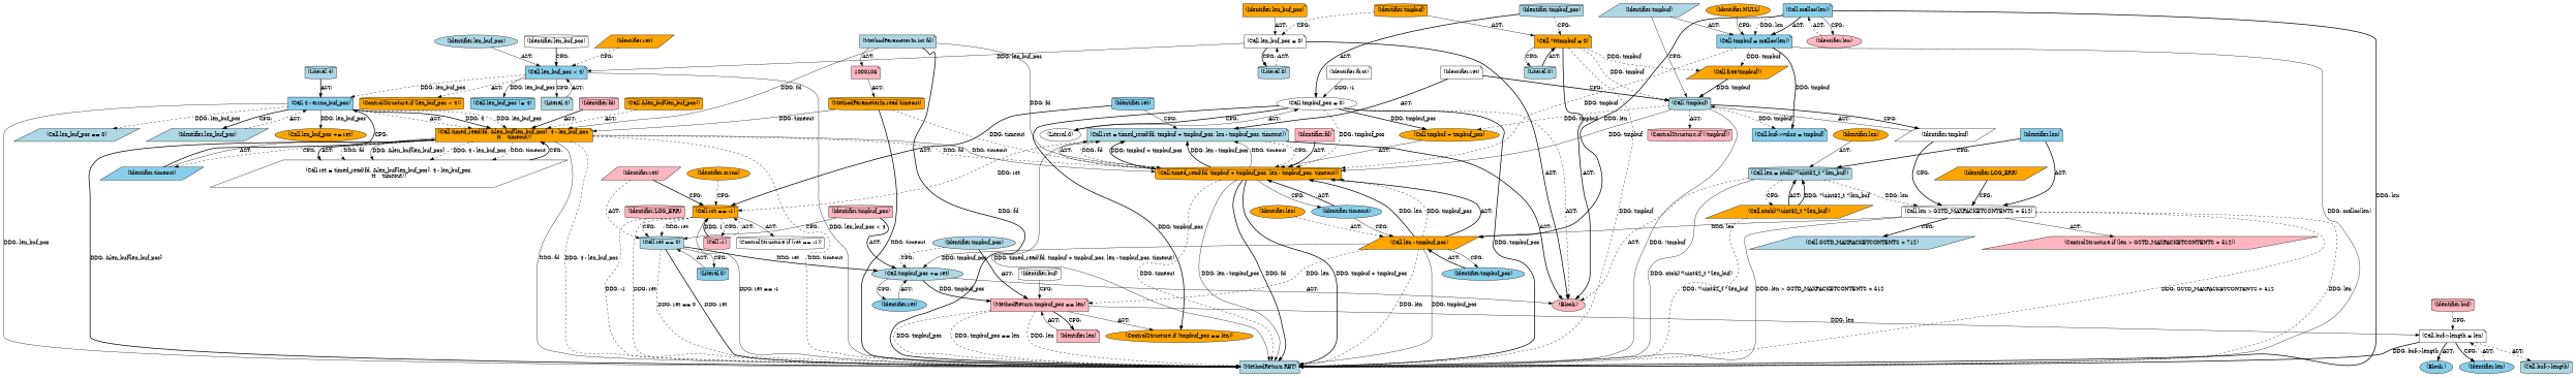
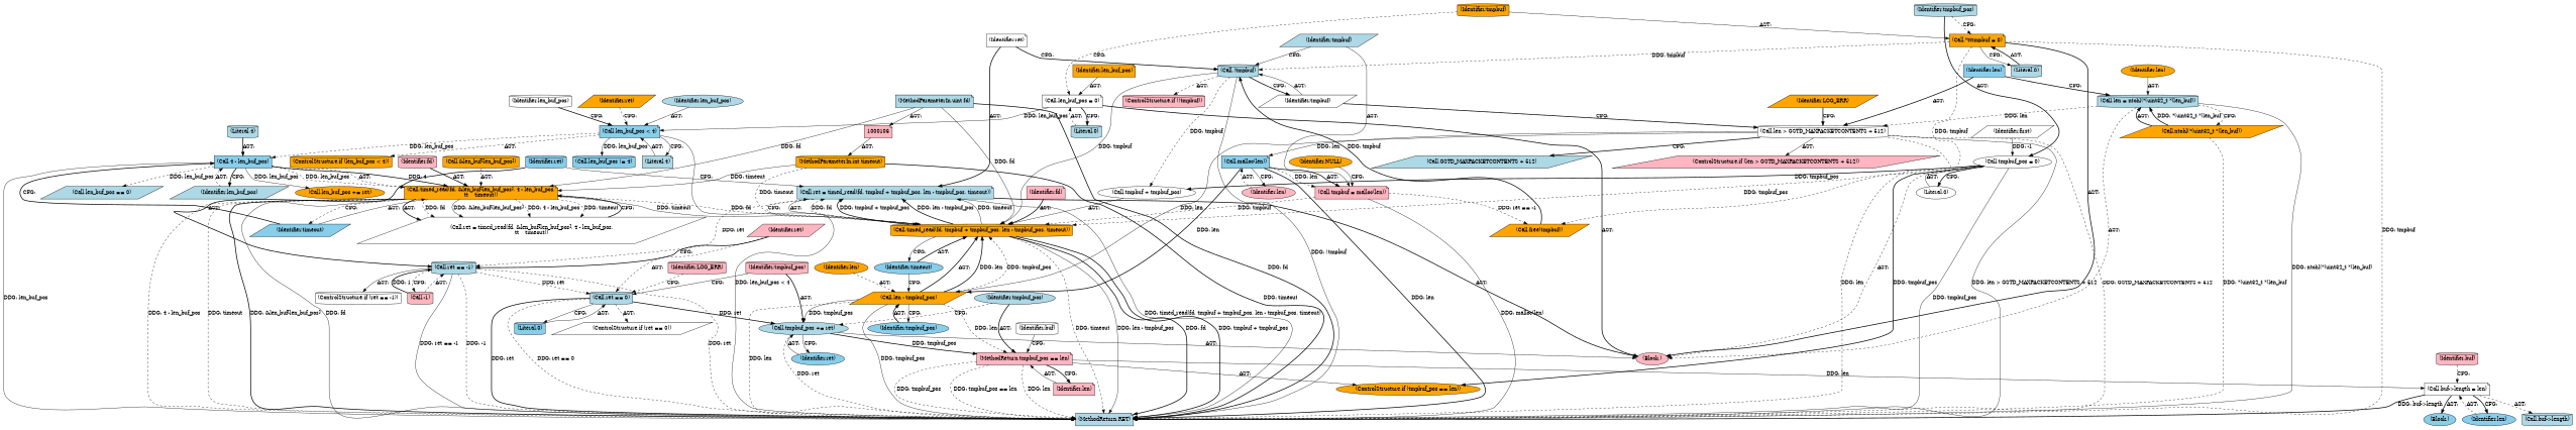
  digraph {
    node [fillcolor=lightblue shape=cylinder style=filled]
    edge [style=dashed]
    n1 [label="(Call,ret = timed_read(fd, tmpbuf + tmpbuf_pos, len - tmpbuf_pos, timeout))" shape=note]
    n2 [fillcolor=orange label="(Call,timed_read(fd, tmpbuf + tmpbuf_pos, len - tmpbuf_pos, timeout))"]
-   n3 [fillcolor=orange label="(Call,ret == -1)"]
+   n3 [label="(Call,ret == -1)"]
    n4 [label="(MethodReturn,RET)" shape=note]
    n5 [fillcolor=lightpink label="(Block,)" shape=ellipse]
    n6 [fillcolor=skyblue label="(Identifier,timeout)" shape=ellipse]
    n7 [label="(Call,ret == 0)"]
    n8 [fillcolor=white label="(ControlStructure,if (ret == -1))"]
    n9 [fillcolor=lightpink label="(Call,-1)"]
    n10 [fillcolor=orange label="(Call,len - tmpbuf_pos)" shape=parallelogram]
    n11 [fillcolor=orange label="(Call,timed_read(fd, &len_buf[len_buf_pos], 4 - len_buf_pos,\n\t\t    timeout))" shape=note]
    n12 [fillcolor=skyblue label="(Identifier,timeout)" shape=parallelogram]
    n13 [fillcolor=white label="(Call,ret = timed_read(fd, &len_buf[len_buf_pos], 4 - len_buf_pos,\n\t\t    timeout))" shape=parallelogram]
-   n14 [fillcolor=skyblue label="(Call,4 - errno_buf_pos)" shape=note]
-   n15 [label="(MethodParameterIn,int fd)" shape=note]
+   n14 [fillcolor=skyblue label="(Call,4 - len_buf_pos)" shape=note]
+   n15 [label="(MethodParameterIn,uint fd)" shape=note]
    1000106 [fillcolor=lightpink shape=note]
-   n17 [fillcolor=orange label="(MethodParameterIn,read timeout)"]
+   n17 [fillcolor=orange label="(MethodParameterIn,int timeout)"]
    n18 [label="(Call,len_buf_pos == 0)" shape=parallelogram]
    n19 [label="(Identifier,len_buf_pos)" shape=parallelogram]
    n20 [fillcolor=orange label="(Call,len_buf_pos += ret)" shape=ellipse]
    n21 [fillcolor=skyblue label="(Call,len_buf_pos < 4)" shape=note]
    n22 [fillcolor=orange label="(ControlStructure,if (len_buf_pos < 4))"]
    n23 [fillcolor=skyblue label="(Call,len_buf_pos != 4)"]
    n24 [label="(Literal,4)" shape=note]
    n25 [fillcolor=white label="(Call,len_buf_pos = 0)" shape=note]
    n26 [label="(Literal,0)"]
    n27 [label="(Call,!tmpbuf)"]
    n28 [fillcolor=lightpink label="(ControlStructure,if (!tmpbuf))"]
-   n29 [fillcolor=skyblue label="(Call,buf->value = tmpbuf)" shape=note]
-   n30 [fillcolor=orange label="(Call,tmpbuf + tmpbuf_pos)" shape=ellipse]
+   n30 [fillcolor=white label="(Call,tmpbuf + tmpbuf_pos)" shape=ellipse]
    n31 [fillcolor=white label="(Identifier,tmpbuf)" shape=parallelogram]
    n32 [fillcolor=orange label="(Call,free(tmpbuf))" shape=parallelogram]
    n33 [fillcolor=white label="(Call,len > GSTD_MAXPACKETCONTENTS + 512)"]
    n34 [fillcolor=orange label="(Call,*\t\ttmpbuf = 0)" shape=note]
    n35 [label="(Literal,0)"]
-   n36 [fillcolor=skyblue label="(Call,tmpbuf = malloc(len))" shape=note]
+   n36 [fillcolor=lightpink label="(Call,tmpbuf = malloc(len))" shape=note]
    n37 [fillcolor=skyblue label="(Call,malloc(len))" shape=note]
    n38 [fillcolor=lightpink label="(Identifier,len)" shape=ellipse]
    n39 [label="(Call,tmpbuf_pos += ret)" shape=ellipse]
    n40 [fillcolor=lightpink label="(MethodReturn,tmpbuf_pos == len)" shape=note]
    n41 [fillcolor=skyblue label="(Identifier,tmpbuf_pos)" shape=ellipse]
-   n42 [label="(Call,GSTD_MAXPACKETCONTENTS + 712)" shape=parallelogram]
+   n42 [label="(Call,GSTD_MAXPACKETCONTENTS + 512)" shape=parallelogram]
    n43 [fillcolor=lightpink label="(ControlStructure,if (len > GSTD_MAXPACKETCONTENTS + 512))" shape=parallelogram]
    n44 [label="(Call,len = ntohl(*(uint32_t *)len_buf))"]
    n45 [fillcolor=orange label="(Call,ntohl(*(uint32_t *)len_buf))" shape=parallelogram]
    n46 [fillcolor=white label="(Call,tmpbuf_pos = 0)" shape=ellipse]
    n47 [fillcolor=white label="(Literal,0)" shape=ellipse]
    n48 [fillcolor=orange label="(ControlStructure,if (tmpbuf_pos == len))" shape=ellipse]
    n49 [fillcolor=skyblue label="(Identifier,ret)" shape=ellipse]
    n50 [fillcolor=white label="(Call,buf->length = len)" shape=note]
    n51 [fillcolor=lightpink label="(Identifier,len)" shape=note]
    n52 [fillcolor=skyblue label="(Literal,0)"]
+   n53 [fillcolor=white label="(ControlStructure,if (ret == 0))" shape=parallelogram]
    n54 [fillcolor=skyblue label="(Block,)" shape=ellipse]
    n55 [fillcolor=skyblue label="(Identifier,len)" shape=ellipse]
    n56 [label="(Call,buf->length)"]
    n57 [fillcolor=orange label="(Identifier,ret)" shape=parallelogram]
    n58 [label="(Identifier,tmpbuf_pos)" shape=ellipse]
-   n59 [fillcolor=orange label="(Identifier,errno)" shape=ellipse]
    n60 [fillcolor=orange label="(Identifier,len_buf_pos)" shape=note]
    n61 [fillcolor=orange label="(Identifier,len)" shape=ellipse]
    n62 [fillcolor=skyblue label="(Identifier,ret)"]
    n63 [fillcolor=lightpink label="(Identifier,LOG_ERR)"]
    n64 [fillcolor=orange label="(Identifier,len)" shape=ellipse]
    n65 [fillcolor=lightpink label="(Identifier,fd)"]
    n66 [label="(Literal,4)"]
    n67 [fillcolor=lightpink label="(Identifier,tmpbuf_pos)"]
-   n68 [fillcolor=white label="(Identifier,first)" shape=note]
+   n68 [fillcolor=white label="(Identifier,first)" shape=parallelogram]
    n69 [label="(Identifier,tmpbuf)" shape=parallelogram]
    n70 [fillcolor=orange label="(Identifier,NULL)" shape=ellipse]
    n71 [fillcolor=orange label="(Identifier,tmpbuf)"]
    n72 [fillcolor=skyblue label="(Identifier,len)" shape=note]
    n73 [label="(Identifier,tmpbuf_pos)"]
    n74 [fillcolor=lightpink label="(Identifier,fd)" shape=note]
    n75 [fillcolor=lightpink label="(Identifier,ret)" shape=parallelogram]
    n76 [label="(Identifier,len_buf_pos)" shape=ellipse]
    n77 [fillcolor=lightpink label="(Identifier,buf)"]
    n78 [fillcolor=white label="(Identifier,ret)" shape=note]
    n79 [fillcolor=white label="(Identifier,buf)"]
    n80 [fillcolor=orange label="(Call,&len_buf[len_buf_pos])"]
    n81 [fillcolor=orange label="(Identifier,LOG_ERR)" shape=parallelogram]
    n82 [fillcolor=white label="(Identifier,len_buf_pos)"]
    n1 -> n2 [label="CFG: "]
    n1 -> n3 [label="DDG: ret"]
    n1 -> n4 [label="DDG: timed_read(fd, tmpbuf + tmpbuf_pos, len - tmpbuf_pos, timeout)" style=solid]
    n1 -> n5 [label="AST: " style=bold]
    n2 -> n1 [label="AST: " style=solid]
    n2 -> n1 [label="DDG: fd"]
    n2 -> n1 [label="DDG: tmpbuf + tmpbuf_pos" style=bold]
    n2 -> n1 [label="DDG: len - tmpbuf_pos" style=bold]
    n2 -> n1 [label="DDG: timeout" style=solid]
    n2 -> n4 [label="DDG: timeout"]
    n2 -> n4 [label="DDG: len - tmpbuf_pos" style=solid]
    n2 -> n4 [label="DDG: fd" style=bold]
    n2 -> n4 [label="DDG: tmpbuf + tmpbuf_pos" style=bold]
    n2 -> n6 [label="CFG: " style=solid]
    n3 -> n4 [label="DDG: ret == -1" style=solid]
    n3 -> n4 [label="DDG: -1"]
    n3 -> n4 [label="DDG: ret"]
    n3 -> n7 [label="DDG: ret"]
    n3 -> n8 [label="AST: " style=solid]
    n3 -> n9 [label="CFG: "]
    n6 -> n2 [label="AST: " style=bold]
    n6 -> n10 [label="CFG: " style=solid]
    n7 -> n4 [label="DDG: ret" style=bold]
    n7 -> n4 [label="DDG: ret == 0"]
    n7 -> n39 [label="DDG: ret" style=bold]
    n7 -> n52 [label="CFG: " style=solid]
+   n7 -> n53 [label="AST: "]
    n9 -> n3 [label="AST: "]
    n9 -> n3 [label="DDG: 1" style=bold]
    n10 -> n2 [label="AST: " style=bold]
    n10 -> n2 [label="DDG: len" style=bold]
    n10 -> n2 [label="DDG: tmpbuf_pos"]
    n10 -> n4 [label="DDG: len"]
    n10 -> n4 [label="DDG: tmpbuf_pos" style=solid]
    n10 -> n39 [label="DDG: tmpbuf_pos" style=solid]
    n10 -> n40 [label="DDG: len"]
    n10 -> n41 [label="CFG: " style=solid]
    n11 -> n2 [label="DDG: fd"]
    n11 -> n2 [label="DDG: timeout" style=solid]
    n11 -> n4 [label="DDG: 4 - len_buf_pos"]
    n11 -> n4 [label="DDG: timeout"]
    n11 -> n4 [label="DDG: &len_buf[len_buf_pos]" style=bold]
    n11 -> n4 [label="DDG: fd" style=solid]
    n11 -> n12 [label="CFG: "]
    n11 -> n13 [label="AST: " style=bold]
    n11 -> n13 [label="DDG: fd"]
    n11 -> n13 [label="DDG: &len_buf[len_buf_pos]" style=solid]
    n11 -> n13 [label="DDG: 4 - len_buf_pos"]
    n11 -> n13 [label="DDG: timeout"]
    n12 -> n11 [label="AST: " style=solid]
    n12 -> n14 [label="CFG: " style=bold]
    n13 -> n11 [label="CFG: " style=bold]
    n14 -> n4 [label="DDG: len_buf_pos" style=solid]
    n14 -> n11 [label="AST: "]
    n14 -> n11 [label="DDG: 4" style=bold]
    n14 -> n11 [label="DDG: len_buf_pos"]
    n14 -> n18 [label="DDG: len_buf_pos"]
    n14 -> n19 [label="CFG: " style=bold]
    n14 -> n20 [label="DDG: len_buf_pos" style=solid]
    n15 -> n2 [label="DDG: fd" style=solid]
    n15 -> n4 [label="DDG: fd" style=bold]
    n15 -> n11 [label="DDG: fd" style=solid]
    n15 -> 1000106 [label="AST: " style=solid]
    1000106 -> n17 [label="AST: " style=solid]
    n17 -> n2 [label="DDG: timeout"]
    n17 -> n4 [label="DDG: timeout" style=bold]
    n17 -> n11 [label="DDG: timeout" style=solid]
    n19 -> n14 [label="AST: "]
    n21 -> n4 [label="DDG: len_buf_pos < 4" style=solid]
    n21 -> n14 [label="DDG: len_buf_pos"]
    n21 -> n22 [label="AST: "]
    n21 -> n23 [label="DDG: len_buf_pos" style=solid]
    n21 -> n24 [label="CFG: " style=solid]
    n24 -> n21 [label="AST: " style=solid]
    n25 -> n5 [label="AST: " style=bold]
    n25 -> n21 [label="DDG: len_buf_pos" style=solid]
    n25 -> n26 [label="CFG: " style=bold]
    n26 -> n25 [label="AST: "]
    n27 -> n2 [label="DDG: tmpbuf" style=solid]
    n27 -> n4 [label="DDG: !tmpbuf" style=solid]
    n27 -> n28 [label="AST: "]
-   n27 -> n29 [label="DDG: tmpbuf"]
    n27 -> n30 [label="DDG: tmpbuf"]
    n27 -> n31 [label="CFG: " style=bold]
    n30 -> n2 [label="AST: " style=solid]
    n31 -> n27 [label="AST: " style=solid]
    n31 -> n33 [label="CFG: " style=bold]
    n32 -> n27 [label="DDG: tmpbuf" style=bold]
    n33 -> n4 [label="DDG: len"]
    n33 -> n4 [label="DDG: len > GSTD_MAXPACKETCONTENTS + 512" style=solid]
    n33 -> n4 [label="DDG: GSTD_MAXPACKETCONTENTS + 512"]
    n33 -> n10 [label="DDG: len" style=solid]
+   n33 -> n37 [label="DDG: len" style=solid]
    n33 -> n42 [label="CFG: " style=bold]
    n33 -> n43 [label="AST: " style=solid]
    n34 -> n4 [label="DDG: tmpbuf"]
    n34 -> n5 [label="AST: " style=bold]
    n34 -> n27 [label="DDG: tmpbuf"]
    n34 -> n32 [label="DDG: tmpbuf"]
    n34 -> n35 [label="CFG: " style=solid]
    n35 -> n34 [label="AST: " style=bold]
    n36 -> n2 [label="DDG: tmpbuf"]
    n36 -> n4 [label="DDG: malloc(len)" style=solid]
-   n36 -> n29 [label="DDG: tmpbuf" style=bold]
-   n36 -> n32 [label="DDG: tmpbuf"]
+   n36 -> n32 [label="DDG: ret == -1"]
    n37 -> n4 [label="DDG: len" style=bold]
    n37 -> n10 [label="DDG: len" style=bold]
    n37 -> n36 [label="AST: " style=bold]
    n37 -> n36 [label="DDG: len"]
    n37 -> n38 [label="CFG: " style=solid]
    n38 -> n37 [label="AST: "]
+   n39 -> n4 [label="DDG: ret"]
    n39 -> n5 [label="AST: " style=solid]
    n39 -> n40 [label="DDG: tmpbuf_pos" style=bold]
    n39 -> n49 [label="CFG: " style=solid]
    n40 -> n4 [label="DDG: tmpbuf_pos"]
    n40 -> n4 [label="DDG: tmpbuf_pos == len"]
    n40 -> n4 [label="DDG: len"]
    n40 -> n48 [label="AST: " style=solid]
    n40 -> n50 [label="DDG: len" style=solid]
    n40 -> n51 [label="CFG: " style=bold]
    n41 -> n10 [label="AST: " style=bold]
    n44 -> n4 [label="DDG: ntohl(*(uint32_t *)len_buf)" style=solid]
    n44 -> n5 [label="AST: "]
    n44 -> n33 [label="DDG: len"]
    n44 -> n45 [label="CFG: "]
    n45 -> n4 [label="DDG: *(uint32_t *)len_buf"]
    n45 -> n44 [label="AST: " style=bold]
    n45 -> n44 [label="DDG: *(uint32_t *)len_buf" style=bold]
    n46 -> n2 [label="DDG: tmpbuf_pos"]
-   n46 -> n4 [label="DDG: tmpbuf_pos" style=bold]
+   n46 -> n4 [label="DDG: tmpbuf_pos" style=solid]
    n46 -> n5 [label="AST: "]
    n46 -> n30 [label="DDG: tmpbuf_pos" style=bold]
    n46 -> n47 [label="CFG: " style=bold]
    n46 -> n48 [label="DDG: tmpbuf_pos" style=bold]
    n47 -> n46 [label="AST: " style=solid]
    n49 -> n39 [label="AST: " style=solid]
    n50 -> n4 [label="DDG: buf->length" style=bold]
    n50 -> n54 [label="AST: " style=bold]
    n50 -> n55 [label="CFG: " style=bold]
    n50 -> n56 [label="AST: "]
    n51 -> n40 [label="AST: " style=solid]
    n52 -> n7 [label="AST: " style=solid]
    n55 -> n50 [label="AST: "]
    n57 -> n21 [label="CFG: "]
    n58 -> n39 [label="CFG: "]
    n58 -> n40 [label="AST: " style=bold]
-   n59 -> n3 [label="CFG: "]
    n60 -> n25 [label="AST: " style=solid]
    n61 -> n10 [label="AST: "]
    n62 -> n1 [label="CFG: " style=solid]
    n62 -> n3 [label="AST: " style=bold]
    n63 -> n7 [label="CFG: "]
    n64 -> n44 [label="AST: " style=solid]
    n65 -> n11 [label="AST: " style=bold]
    n66 -> n14 [label="AST: " style=bold]
    n67 -> n7 [label="CFG: " style=solid]
    n67 -> n39 [label="AST: " style=bold]
    n68 -> n46 [label="DDG: -1" style=solid]
    n69 -> n27 [label="CFG: " style=solid]
    n69 -> n36 [label="AST: " style=solid]
    n70 -> n36 [label="CFG: " style=solid]
    n71 -> n25 [label="CFG: "]
    n71 -> n34 [label="AST: " style=solid]
    n72 -> n33 [label="AST: " style=bold]
    n72 -> n44 [label="CFG: " style=bold]
    n73 -> n34 [label="CFG: "]
    n73 -> n46 [label="AST: " style=bold]
    n74 -> n2 [label="AST: " style=bold]
    n75 -> n3 [label="CFG: " style=bold]
    n75 -> n7 [label="AST: "]
    n76 -> n21 [label="AST: " style=solid]
    n77 -> n50 [label="CFG: "]
    n78 -> n1 [label="AST: " style=bold]
    n78 -> n27 [label="CFG: " style=bold]
    n79 -> n40 [label="CFG: " style=solid]
    n80 -> n11 [label="AST: "]
    n81 -> n33 [label="CFG: " style=bold]
    n82 -> n21 [label="CFG: " style=bold]
  }
